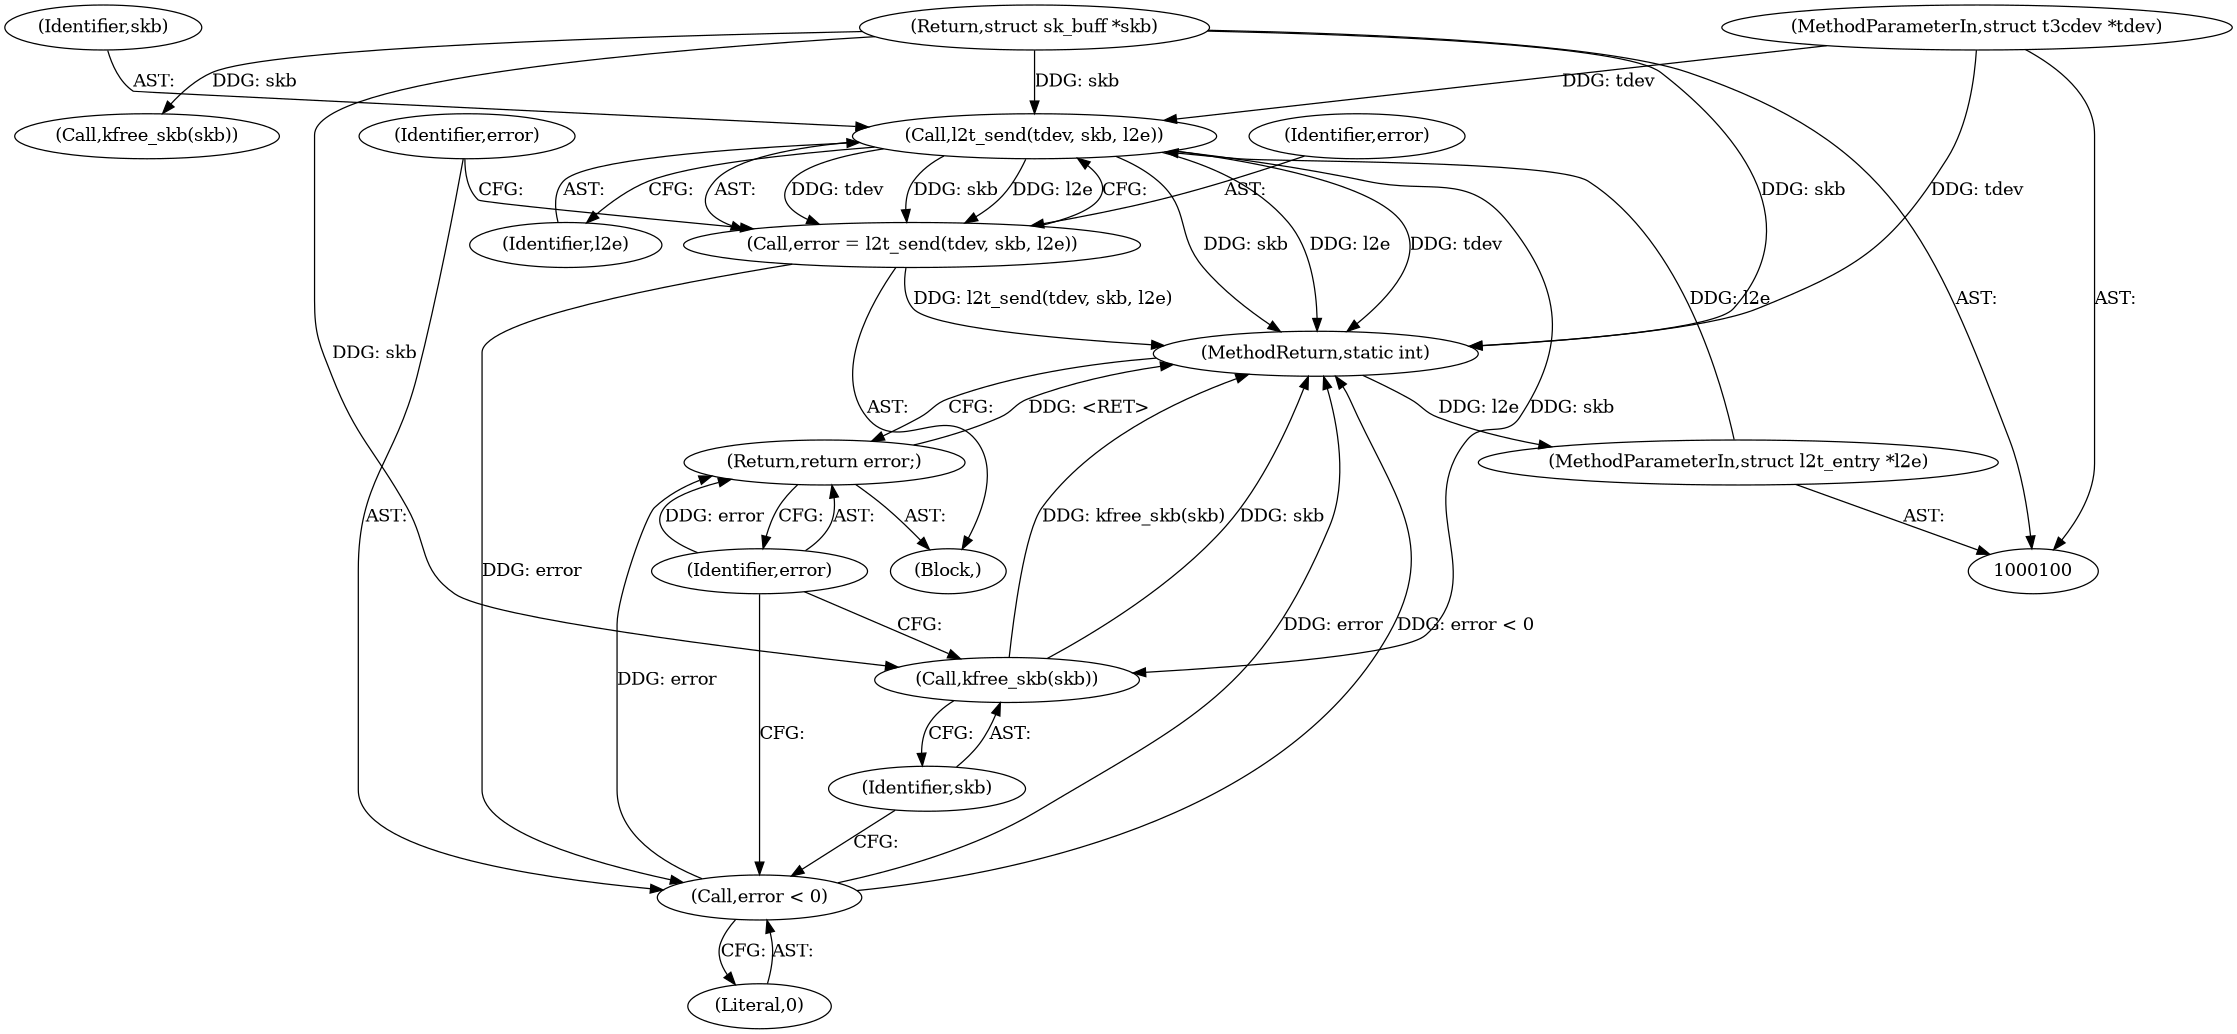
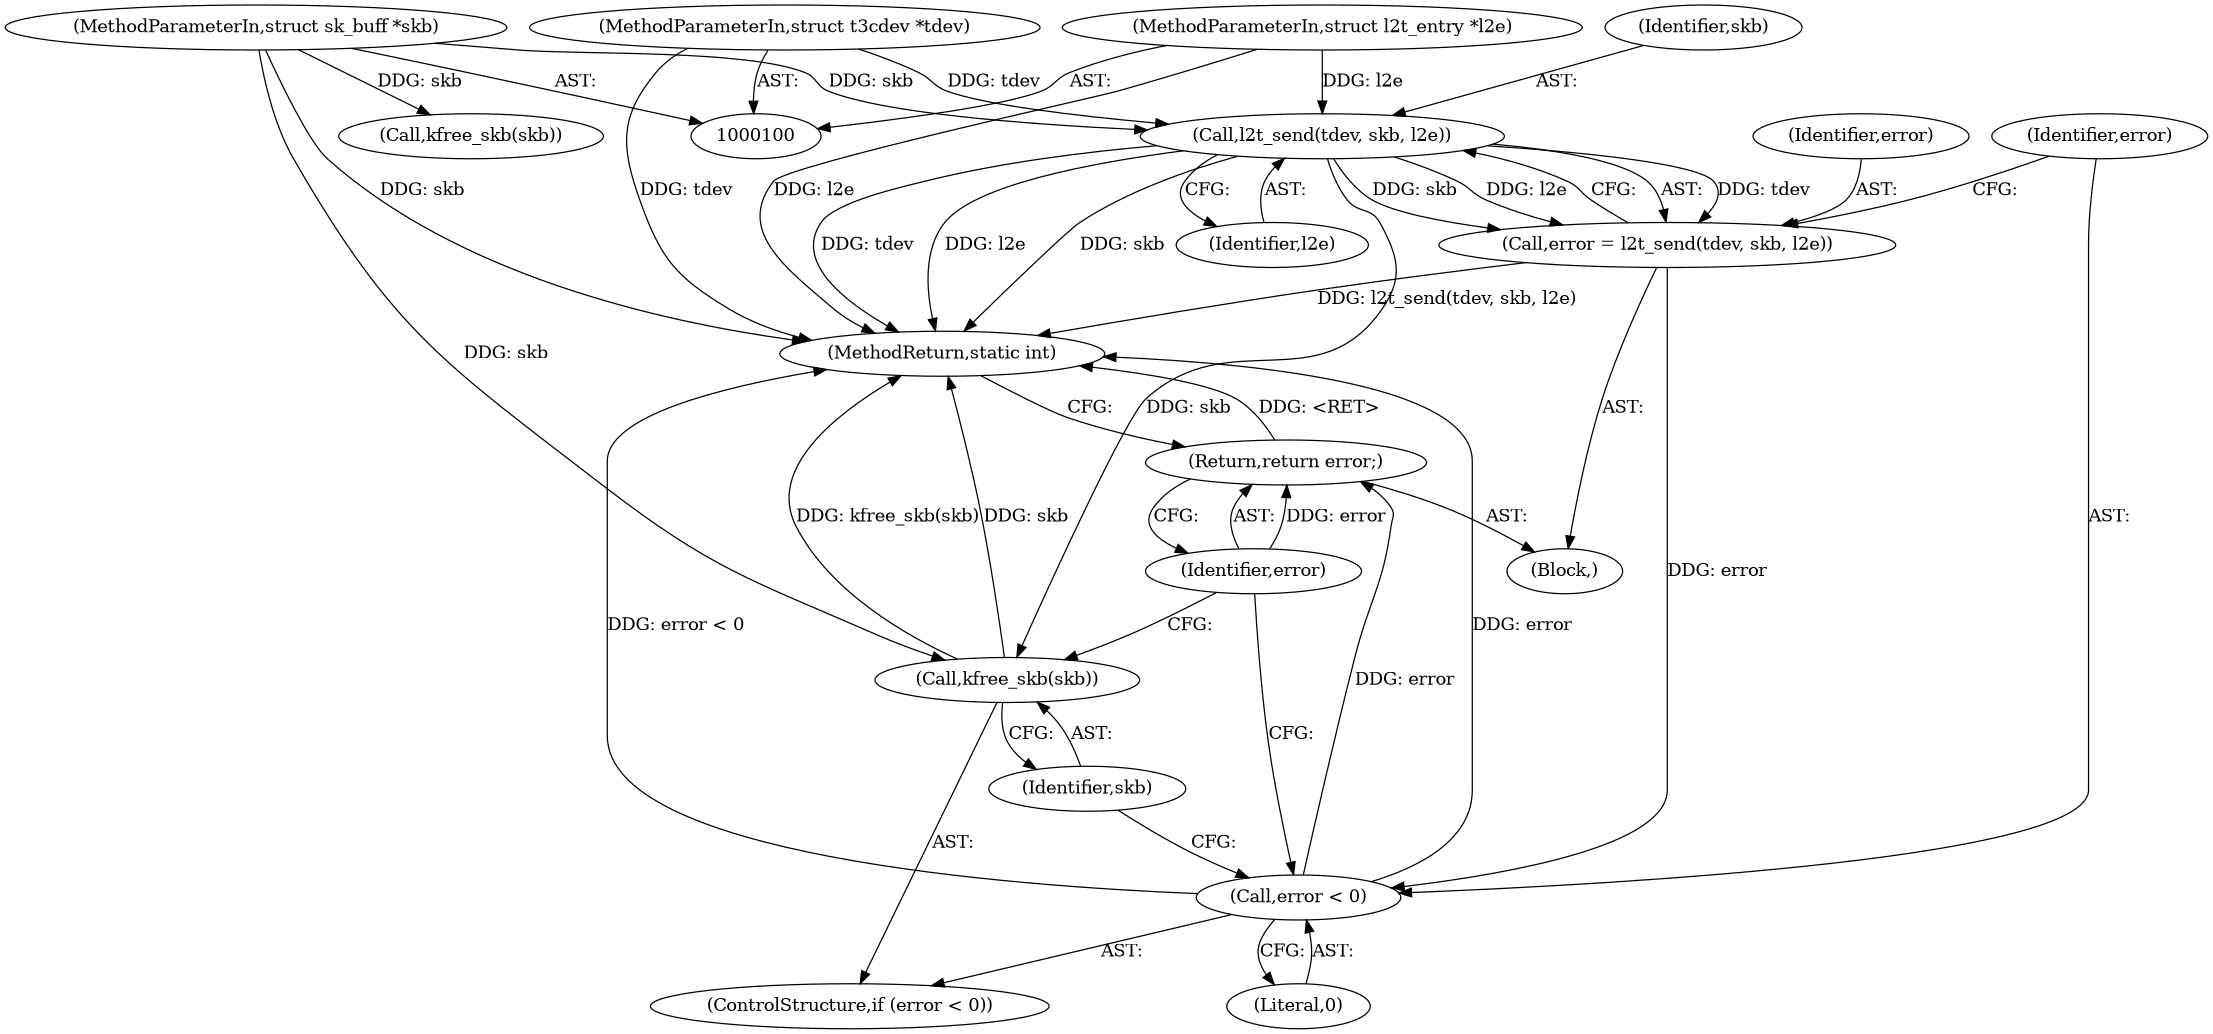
  digraph {
    n1 [label="(Call,l2t_send(tdev, skb, l2e))"]
    n2 [label="(Call,error = l2t_send(tdev, skb, l2e))"]
    n3 [label="(Call,kfree_skb(skb))"]
    n4 [label="(MethodReturn,static int)"]
    n5 [label="(Identifier,l2e)"]
    n6 [label="(Call,error < 0)"]
    n7 [label="(Block,)"]
+   n8 [label="(ControlStructure,if (error < 0))"]
    n9 [label="(Identifier,skb)"]
    n10 [label="(Return,return error;)"]
    n11 [label="(MethodParameterIn,struct t3cdev *tdev)"]
    1000100
-   n13 [label="(Return,struct sk_buff *skb)"]
+   n13 [label="(MethodParameterIn,struct sk_buff *skb)"]
    n14 [label="(Call,kfree_skb(skb))"]
    n15 [label="(MethodParameterIn,struct l2t_entry *l2e)"]
    n16 [label="(Literal,0)"]
    n17 [label="(Identifier,error)"]
    n18 [label="(Identifier,skb)"]
    n19 [label="(Identifier,error)"]
    n20 [label="(Identifier,error)"]
    n1 -> n2 [label="AST: "]
    n1 -> n2 [label="DDG: tdev"]
    n1 -> n2 [label="DDG: skb"]
    n1 -> n2 [label="DDG: l2e"]
    n1 -> n3 [label="DDG: skb"]
    n1 -> n4 [label="DDG: skb"]
    n1 -> n4 [label="DDG: tdev"]
    n1 -> n4 [label="DDG: l2e"]
    n1 -> n5 [label="CFG: "]
    n2 -> n1 [label="CFG: "]
    n2 -> n4 [label="DDG: l2t_send(tdev, skb, l2e)"]
    n2 -> n6 [label="DDG: error"]
    n2 -> n7 [label="AST: "]
    n3 -> n4 [label="DDG: kfree_skb(skb)"]
    n3 -> n4 [label="DDG: skb"]
+   n3 -> n8 [label="AST: "]
    n3 -> n9 [label="CFG: "]
    n4 -> n10 [label="CFG: "]
    n5 -> n1 [label="AST: "]
    n6 -> n4 [label="DDG: error"]
    n6 -> n4 [label="DDG: error < 0"]
+   n6 -> n8 [label="AST: "]
    n6 -> n10 [label="DDG: error"]
    n6 -> n16 [label="CFG: "]
    n9 -> n3 [label="AST: "]
    n9 -> n6 [label="CFG: "]
    n10 -> n4 [label="DDG: <RET>"]
    n10 -> n7 [label="AST: "]
    n10 -> n17 [label="CFG: "]
    n11 -> n1 [label="DDG: tdev"]
    n11 -> n4 [label="DDG: tdev"]
    n11 -> 1000100 [label="AST: "]
    n13 -> n1 [label="DDG: skb"]
    n13 -> n3 [label="DDG: skb"]
    n13 -> n4 [label="DDG: skb"]
    n13 -> 1000100 [label="AST: "]
    n13 -> n14 [label="DDG: skb"]
    n15 -> n1 [label="DDG: l2e"]
-   n4 -> n15 [label="DDG: l2e"]
+   n15 -> n4 [label="DDG: l2e"]
    n15 -> 1000100 [label="AST: "]
    n16 -> n6 [label="AST: "]
    n17 -> n3 [label="CFG: "]
    n17 -> n6 [label="CFG: "]
    n17 -> n10 [label="AST: "]
    n17 -> n10 [label="DDG: error"]
    n18 -> n1 [label="AST: "]
    n19 -> n2 [label="AST: "]
    n20 -> n2 [label="CFG: "]
    n20 -> n6 [label="AST: "]
  }
